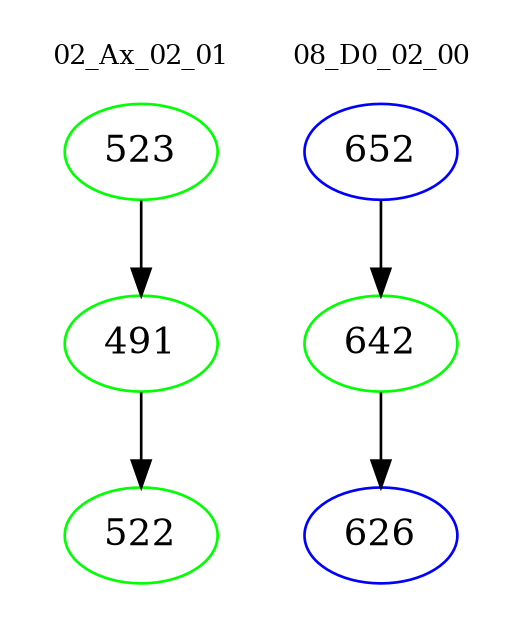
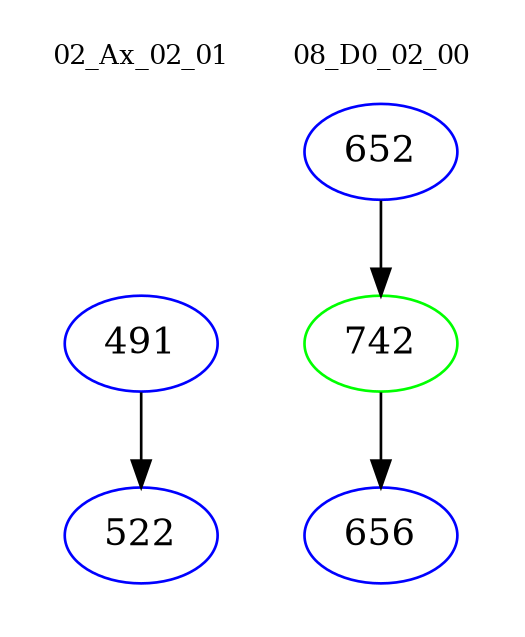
  digraph {
    node [color=green]
    edge [color=black]
-   n1 [label=523]
-   n2 [label=491]
-   n3 [label=522]
+   n2 [color=blue label=491]
+   n3 [color=blue label=522]
    n4 [color=blue label=652]
-   n5 [label=642]
-   n6 [color=blue label=626]
+   n5 [label=742]
+   n6 [color=blue label=656]
    subgraph cluster_1 {
      color=white
      fontsize=10
      label="02_Ax_02_01"
-     n1
      n2
      n3
    }
    subgraph cluster_2 {
      color=white
      fontsize=10
      label="08_D0_02_00"
      n4
      n5
      n6
    }
-   n1 -> n2
    n2 -> n3
    n4 -> n5
    n5 -> n6
  }
